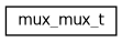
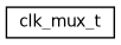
  digraph {
    rankdir=TB
-   n1 [color=black fillcolor=white fontname=Helvetica fontsize=10 height=0.2 label=mux_mux_t shape=record style=filled width=0.4]
+   n1 [color=black fillcolor=white fontname=Helvetica fontsize=10 height=0.2 label=clk_mux_t shape=record style=filled width=0.4]
  }
